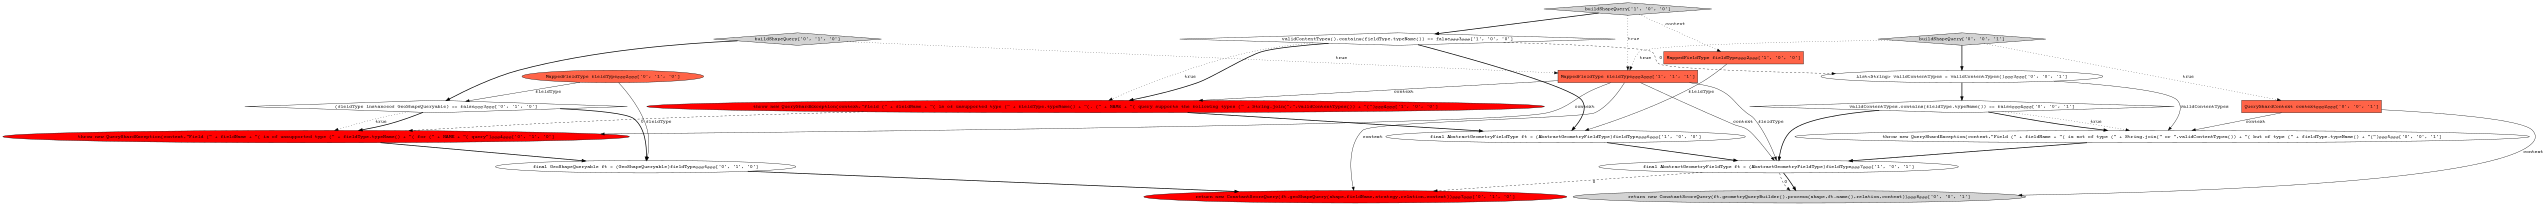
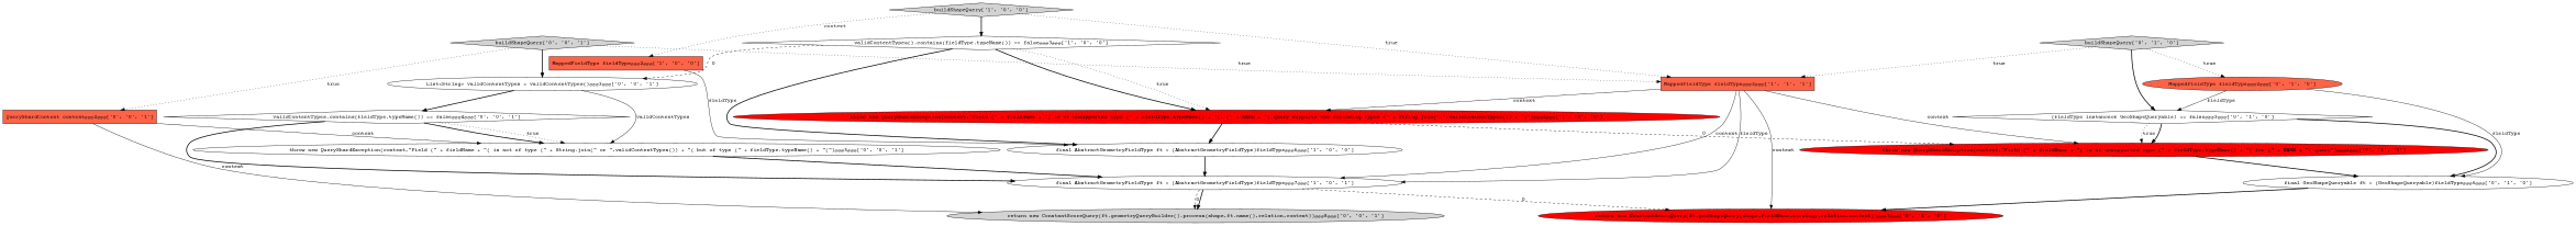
  digraph {
    fontname="Courier Prime"
    node [fillcolor=white fontname="Courier Prime" shape=ellipse style=filled]
    edge [fontname="Courier Prime" style=bold]
    n1 [fillcolor=lightgray label="buildShapeQuery['1', '0', '0']" shape=diamond]
    n2 [fillcolor=tomato label="MappedFieldType fieldType@@@2@@@['1', '1', '1']" shape=box]
    n3 [fillcolor=tomato label="MappedFieldType fieldType@@@2@@@['1', '0', '0']" shape=box]
    n4 [label="validContentTypes().contains(fieldType.typeName()) == false@@@3@@@['1', '0', '0']" shape=diamond]
    n5 [label="final AbstractGeometryFieldType ft = (AbstractGeometryFieldType)fieldType@@@7@@@['1', '0', '1']"]
    n6 [fillcolor=red label="return new ConstantScoreQuery(ft.geoShapeQuery(shape,fieldName,strategy,relation,context))@@@7@@@['0', '1', '0']"]
    n7 [fillcolor=red label="throw new QueryShardException(context,\"Field (\" + fieldName + \"( is of unsupported type (\" + fieldType.typeName() + \"( for (\" + NAME + \"( query\")@@@4@@@['0', '1', '0']"]
    n8 [fillcolor=red label="throw new QueryShardException(context,\"Field (\" + fieldName + \"( is of unsupported type (\" + fieldType.typeName() + \"(. (\" + NAME + \"( query supports the following types (\" + String.join(\",\",validContentTypes()) + \"(\")@@@4@@@['1', '0', '0']"]
    n9 [label="final AbstractGeometryFieldType ft = (AbstractGeometryFieldType)fieldType@@@6@@@['1', '0', '0']"]
    n10 [label="List<String> validContentTypes = validContentTypes()@@@3@@@['0', '0', '1']"]
    n11 [fillcolor=lightgray label="buildShapeQuery['0', '1', '0']" shape=diamond]
    n12 [fillcolor=tomato label="MappedFieldType fieldType@@@2@@@['0', '1', '0']"]
    n13 [label="(fieldType instanceof GeoShapeQueryable) == false@@@3@@@['0', '1', '0']" shape=diamond]
    n14 [label="final GeoShapeQueryable ft = (GeoShapeQueryable)fieldType@@@6@@@['0', '1', '0']"]
    n15 [label="validContentTypes.contains(fieldType.typeName()) == false@@@4@@@['0', '0', '1']" shape=diamond]
    n16 [label="throw new QueryShardException(context,\"Field (\" + fieldName + \"( is not of type (\" + String.join(\" or \",validContentTypes()) + \"( but of type (\" + fieldType.typeName() + \"(\")@@@5@@@['0', '0', '1']"]
    n17 [fillcolor=lightgray label="return new ConstantScoreQuery(ft.geometryQueryBuilder().process(shape,ft.name(),relation,context))@@@8@@@['0', '0', '1']"]
    n18 [fillcolor=lightgray label="buildShapeQuery['0', '0', '1']" shape=diamond]
    n19 [fillcolor=tomato label="QueryShardContext context@@@2@@@['0', '0', '1']" shape=box]
    n1 -> n2 [label=true style=dotted]
    n1 -> n3 [label=context style=dotted]
    n1 -> n4
    n2 -> n5 [label=fieldType style=solid]
    n2 -> n5 [label=context style=solid]
    n2 -> n6 [label=context style=solid]
    n2 -> n7 [label=context style=solid]
    n2 -> n8 [label=context style=solid]
    n3 -> n9 [label=fieldType style=solid]
    n4 -> n8 [label=true style=dotted]
    n4 -> n8
    n4 -> n9
    n4 -> n10 [label=0 style=dashed]
    n5 -> n6 [label=0 style=dashed]
    n5 -> n17
    n5 -> n17 [label=0 style=dashed]
    n7 -> n14
    n8 -> n7 [label=0 style=dashed]
    n8 -> n9
    n9 -> n5
    n10 -> n15
    n10 -> n16 [label=validContentTypes style=solid]
    n11 -> n2 [label=true style=dotted]
+   n11 -> n12 [label=true style=dotted]
    n11 -> n13
    n12 -> n13 [label=fieldType style=solid]
    n12 -> n14 [label=fieldType style=solid]
    n13 -> n7
    n13 -> n7 [label=true style=dotted]
    n13 -> n14
    n14 -> n6
    n15 -> n5
    n15 -> n16 [label=true style=dotted]
    n15 -> n16
    n16 -> n5
    n18 -> n2 [label=true style=dotted]
    n18 -> n10
    n18 -> n19 [label=true style=dotted]
    n19 -> n16 [label=context style=solid]
    n19 -> n17 [label=context style=solid]
  }
